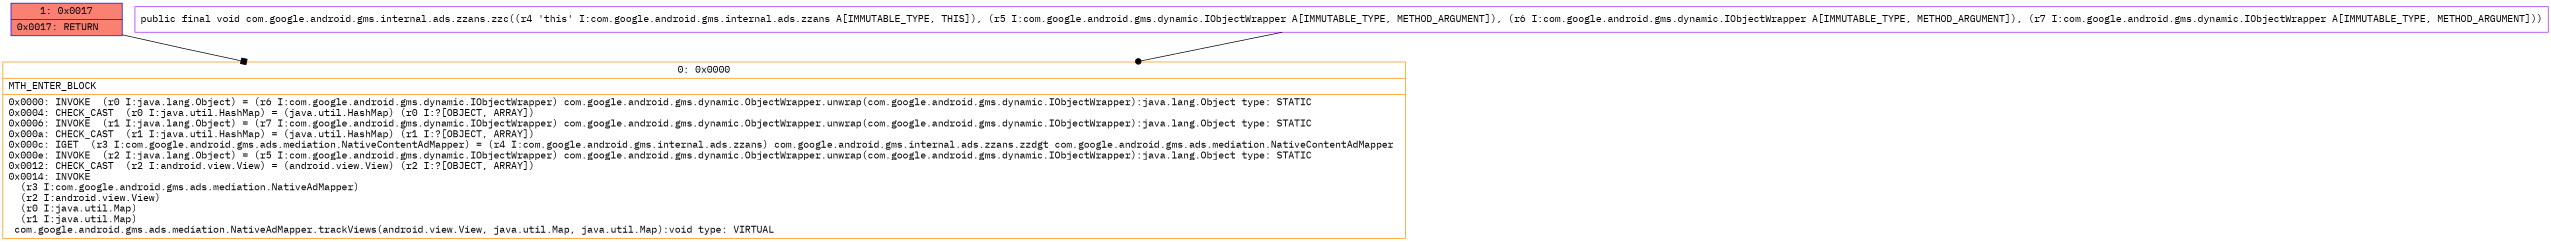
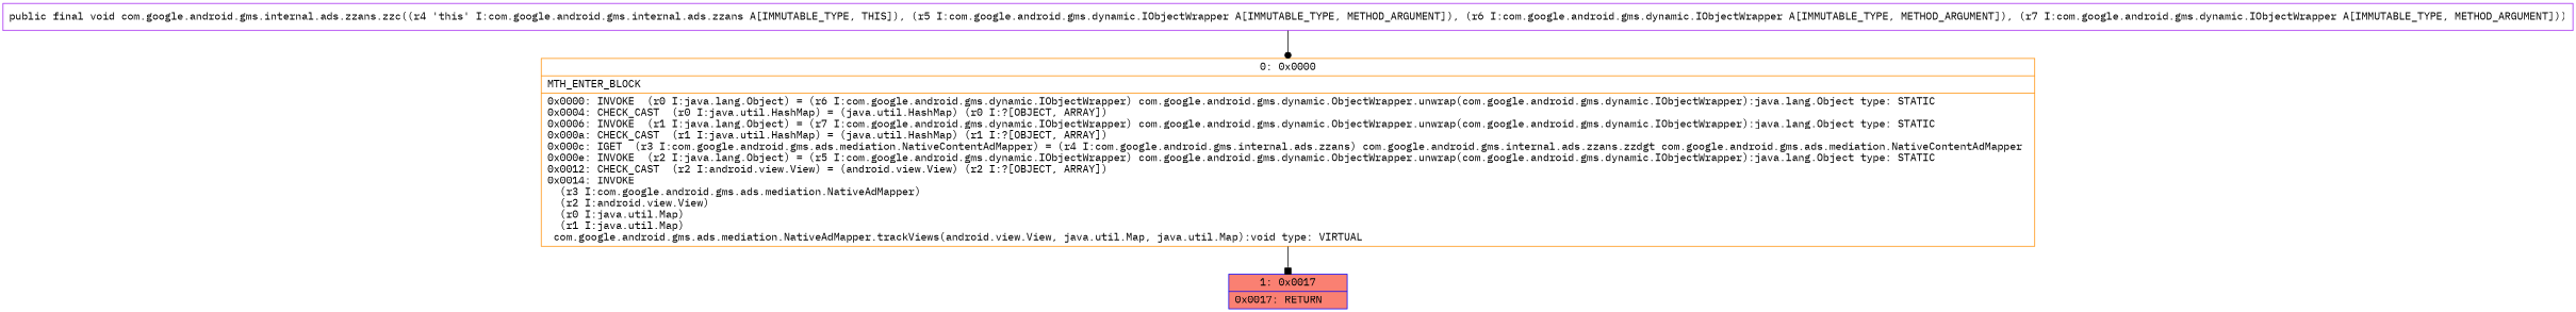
  digraph {
    fontname="IBM Plex Mono"
    node [shape=record style=filled fillcolor=white fontname="IBM Plex Mono"]
    edge [fontname="IBM Plex Mono"]
    n1 [label="{0\:\ 0x0000|MTH_ENTER_BLOCK\l|0x0000: INVOKE  (r0 I:java.lang.Object) = (r6 I:com.google.android.gms.dynamic.IObjectWrapper) com.google.android.gms.dynamic.ObjectWrapper.unwrap(com.google.android.gms.dynamic.IObjectWrapper):java.lang.Object type: STATIC \l0x0004: CHECK_CAST  (r0 I:java.util.HashMap) = (java.util.HashMap) (r0 I:?[OBJECT, ARRAY]) \l0x0006: INVOKE  (r1 I:java.lang.Object) = (r7 I:com.google.android.gms.dynamic.IObjectWrapper) com.google.android.gms.dynamic.ObjectWrapper.unwrap(com.google.android.gms.dynamic.IObjectWrapper):java.lang.Object type: STATIC \l0x000a: CHECK_CAST  (r1 I:java.util.HashMap) = (java.util.HashMap) (r1 I:?[OBJECT, ARRAY]) \l0x000c: IGET  (r3 I:com.google.android.gms.ads.mediation.NativeContentAdMapper) = (r4 I:com.google.android.gms.internal.ads.zzans) com.google.android.gms.internal.ads.zzans.zzdgt com.google.android.gms.ads.mediation.NativeContentAdMapper \l0x000e: INVOKE  (r2 I:java.lang.Object) = (r5 I:com.google.android.gms.dynamic.IObjectWrapper) com.google.android.gms.dynamic.ObjectWrapper.unwrap(com.google.android.gms.dynamic.IObjectWrapper):java.lang.Object type: STATIC \l0x0012: CHECK_CAST  (r2 I:android.view.View) = (android.view.View) (r2 I:?[OBJECT, ARRAY]) \l0x0014: INVOKE  \l  (r3 I:com.google.android.gms.ads.mediation.NativeAdMapper)\l  (r2 I:android.view.View)\l  (r0 I:java.util.Map)\l  (r1 I:java.util.Map)\l com.google.android.gms.ads.mediation.NativeAdMapper.trackViews(android.view.View, java.util.Map, java.util.Map):void type: VIRTUAL \l}" color=darkorange]
    n2 [label="{1\:\ 0x0017|0x0017: RETURN   \l}" fillcolor=salmon color=blue]
    n3 [label="{public final void com.google.android.gms.internal.ads.zzans.zzc((r4 'this' I:com.google.android.gms.internal.ads.zzans A[IMMUTABLE_TYPE, THIS]), (r5 I:com.google.android.gms.dynamic.IObjectWrapper A[IMMUTABLE_TYPE, METHOD_ARGUMENT]), (r6 I:com.google.android.gms.dynamic.IObjectWrapper A[IMMUTABLE_TYPE, METHOD_ARGUMENT]), (r7 I:com.google.android.gms.dynamic.IObjectWrapper A[IMMUTABLE_TYPE, METHOD_ARGUMENT])) }" color=purple]
-   n2 -> n1 [arrowhead=box]
+   n1 -> n2 [arrowhead=box]
    n3 -> n1 [arrowhead=dot]
  }
